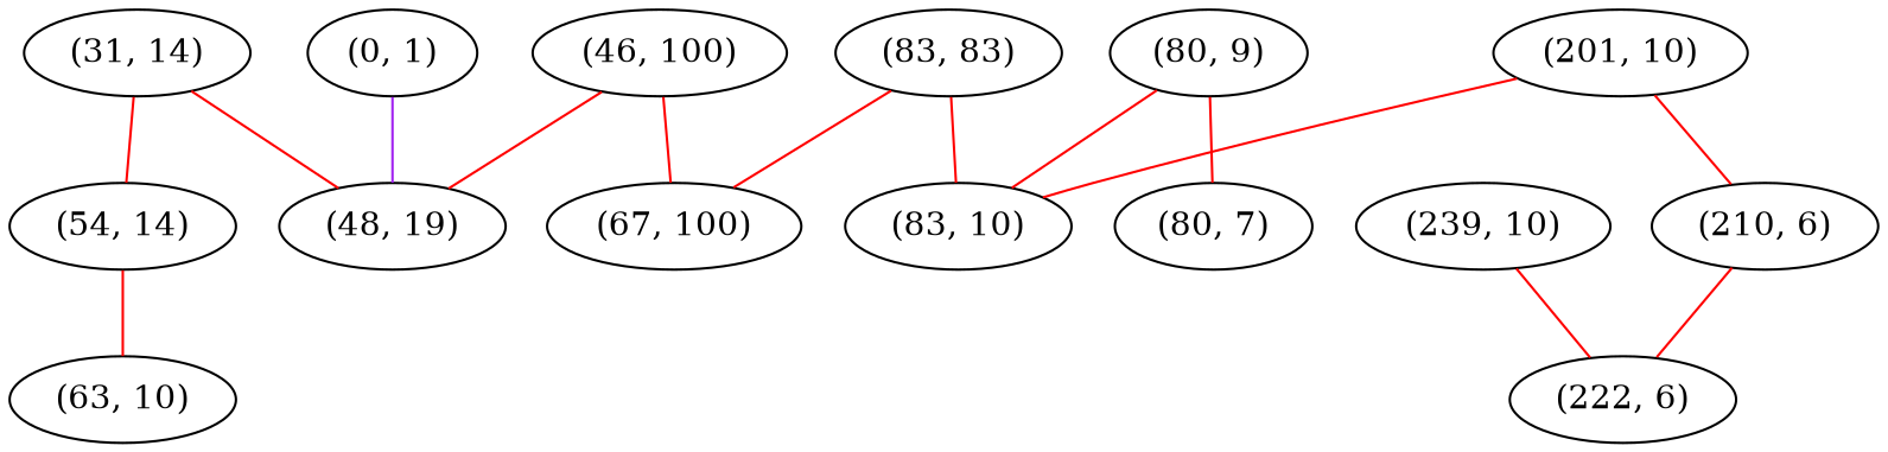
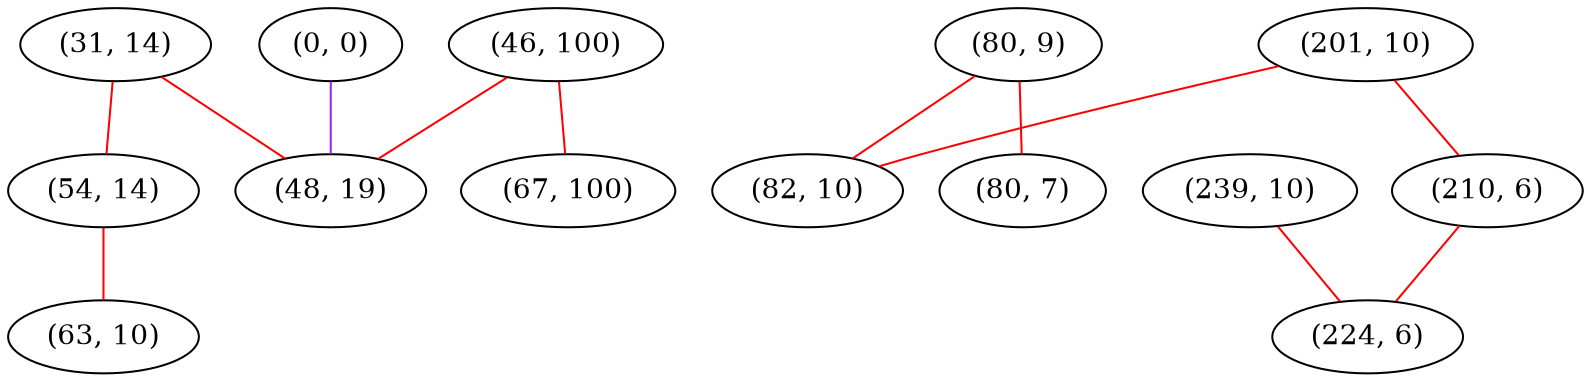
  graph {
    edge [color=red weight=1]
    n1 [label="(48, 19)"]
-   "(0, 0)" [label="(0, 1)"]
-   "(83, 83)"
-   "(83, 10)"
+   "(0, 0)"
+   "(83, 10)" [label="(82, 10)"]
    "(67, 100)"
    "(80, 9)"
    "(80, 7)"
    "(46, 100)"
    "(31, 14)"
    "(54, 14)"
    "(63, 10)"
    "(239, 10)"
-   "(222, 6)"
+   "(222, 6)" [label="(224, 6)"]
    "(201, 10)"
    "(210, 6)"
    "(0, 0)" -- n1 [color=purple weight=4]
-   "(83, 83)" -- "(83, 10)"
-   "(83, 83)" -- "(67, 100)"
    "(80, 9)" -- "(83, 10)"
    "(80, 9)" -- "(80, 7)"
    "(46, 100)" -- n1
    "(46, 100)" -- "(67, 100)"
    "(31, 14)" -- n1
    "(31, 14)" -- "(54, 14)"
    "(54, 14)" -- "(63, 10)"
    "(239, 10)" -- "(222, 6)"
    "(201, 10)" -- "(83, 10)"
    "(201, 10)" -- "(210, 6)"
    "(210, 6)" -- "(222, 6)"
  }
